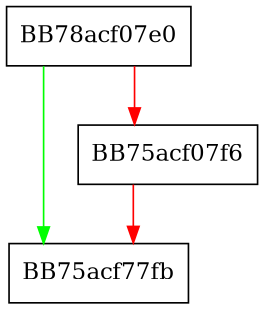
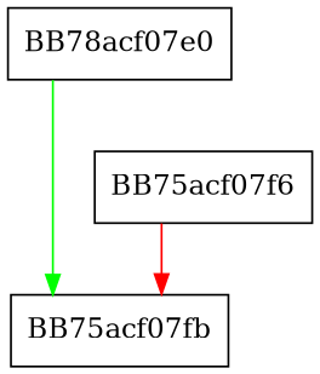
  digraph {
    splines=ortho
    node [shape=box]
    edge [color=red]
    n1 [label=BB78acf07e0]
-   BB75acf07fb [label=BB75acf77fb]
+   BB75acf07fb
    BB75acf07f6
    n1 -> BB75acf07fb [color=green]
-   n1 -> BB75acf07f6
    BB75acf07f6 -> BB75acf07fb
  }
